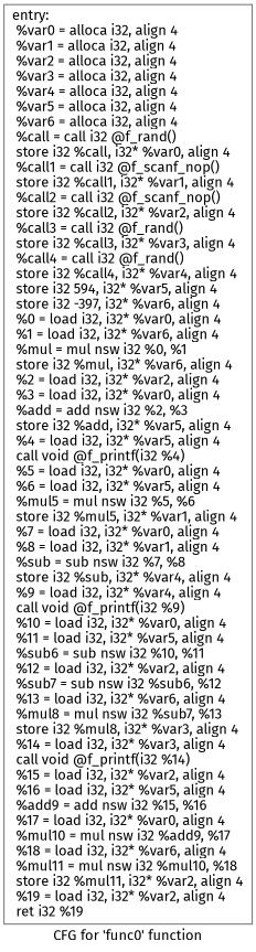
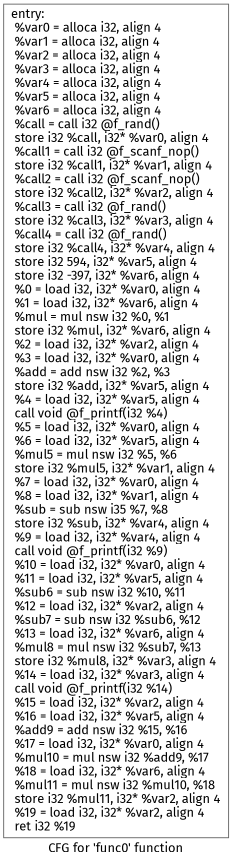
  digraph {
    label="CFG for 'func0' function"
    fontname="Fira Sans"
-   n1 [label="{entry:\l  %var0 = alloca i32, align 4\l  %var1 = alloca i32, align 4\l  %var2 = alloca i32, align 4\l  %var3 = alloca i32, align 4\l  %var4 = alloca i32, align 4\l  %var5 = alloca i32, align 4\l  %var6 = alloca i32, align 4\l  %call = call i32 @f_rand()\l  store i32 %call, i32* %var0, align 4\l  %call1 = call i32 @f_scanf_nop()\l  store i32 %call1, i32* %var1, align 4\l  %call2 = call i32 @f_scanf_nop()\l  store i32 %call2, i32* %var2, align 4\l  %call3 = call i32 @f_rand()\l  store i32 %call3, i32* %var3, align 4\l  %call4 = call i32 @f_rand()\l  store i32 %call4, i32* %var4, align 4\l  store i32 594, i32* %var5, align 4\l  store i32 -397, i32* %var6, align 4\l  %0 = load i32, i32* %var0, align 4\l  %1 = load i32, i32* %var6, align 4\l  %mul = mul nsw i32 %0, %1\l  store i32 %mul, i32* %var6, align 4\l  %2 = load i32, i32* %var2, align 4\l  %3 = load i32, i32* %var0, align 4\l  %add = add nsw i32 %2, %3\l  store i32 %add, i32* %var5, align 4\l  %4 = load i32, i32* %var5, align 4\l  call void @f_printf(i32 %4)\l  %5 = load i32, i32* %var0, align 4\l  %6 = load i32, i32* %var5, align 4\l  %mul5 = mul nsw i32 %5, %6\l  store i32 %mul5, i32* %var1, align 4\l  %7 = load i32, i32* %var0, align 4\l  %8 = load i32, i32* %var1, align 4\l  %sub = sub nsw i32 %7, %8\l  store i32 %sub, i32* %var4, align 4\l  %9 = load i32, i32* %var4, align 4\l  call void @f_printf(i32 %9)\l  %10 = load i32, i32* %var0, align 4\l  %11 = load i32, i32* %var5, align 4\l  %sub6 = sub nsw i32 %10, %11\l  %12 = load i32, i32* %var2, align 4\l  %sub7 = sub nsw i32 %sub6, %12\l  %13 = load i32, i32* %var6, align 4\l  %mul8 = mul nsw i32 %sub7, %13\l  store i32 %mul8, i32* %var3, align 4\l  %14 = load i32, i32* %var3, align 4\l  call void @f_printf(i32 %14)\l  %15 = load i32, i32* %var2, align 4\l  %16 = load i32, i32* %var5, align 4\l  %add9 = add nsw i32 %15, %16\l  %17 = load i32, i32* %var0, align 4\l  %mul10 = mul nsw i32 %add9, %17\l  %18 = load i32, i32* %var6, align 4\l  %mul11 = mul nsw i32 %mul10, %18\l  store i32 %mul11, i32* %var2, align 4\l  %19 = load i32, i32* %var2, align 4\l  ret i32 %19\l}" shape=record color=gray40 fontname="Fira Sans"]
+   n1 [label="{entry:\l  %var0 = alloca i32, align 4\l  %var1 = alloca i32, align 4\l  %var2 = alloca i32, align 4\l  %var3 = alloca i32, align 4\l  %var4 = alloca i32, align 4\l  %var5 = alloca i32, align 4\l  %var6 = alloca i32, align 4\l  %call = call i32 @f_rand()\l  store i32 %call, i32* %var0, align 4\l  %call1 = call i32 @f_scanf_nop()\l  store i32 %call1, i32* %var1, align 4\l  %call2 = call i32 @f_scanf_nop()\l  store i32 %call2, i32* %var2, align 4\l  %call3 = call i32 @f_rand()\l  store i32 %call3, i32* %var3, align 4\l  %call4 = call i32 @f_rand()\l  store i32 %call4, i32* %var4, align 4\l  store i32 594, i32* %var5, align 4\l  store i32 -397, i32* %var6, align 4\l  %0 = load i32, i32* %var0, align 4\l  %1 = load i32, i32* %var6, align 4\l  %mul = mul nsw i32 %0, %1\l  store i32 %mul, i32* %var6, align 4\l  %2 = load i32, i32* %var2, align 4\l  %3 = load i32, i32* %var0, align 4\l  %add = add nsw i32 %2, %3\l  store i32 %add, i32* %var5, align 4\l  %4 = load i32, i32* %var5, align 4\l  call void @f_printf(i32 %4)\l  %5 = load i32, i32* %var0, align 4\l  %6 = load i32, i32* %var5, align 4\l  %mul5 = mul nsw i32 %5, %6\l  store i32 %mul5, i32* %var1, align 4\l  %7 = load i32, i32* %var0, align 4\l  %8 = load i32, i32* %var1, align 4\l  %sub = sub nsw i35 %7, %8\l  store i32 %sub, i32* %var4, align 4\l  %9 = load i32, i32* %var4, align 4\l  call void @f_printf(i32 %9)\l  %10 = load i32, i32* %var0, align 4\l  %11 = load i32, i32* %var5, align 4\l  %sub6 = sub nsw i32 %10, %11\l  %12 = load i32, i32* %var2, align 4\l  %sub7 = sub nsw i32 %sub6, %12\l  %13 = load i32, i32* %var6, align 4\l  %mul8 = mul nsw i32 %sub7, %13\l  store i32 %mul8, i32* %var3, align 4\l  %14 = load i32, i32* %var3, align 4\l  call void @f_printf(i32 %14)\l  %15 = load i32, i32* %var2, align 4\l  %16 = load i32, i32* %var5, align 4\l  %add9 = add nsw i32 %15, %16\l  %17 = load i32, i32* %var0, align 4\l  %mul10 = mul nsw i32 %add9, %17\l  %18 = load i32, i32* %var6, align 4\l  %mul11 = mul nsw i32 %mul10, %18\l  store i32 %mul11, i32* %var2, align 4\l  %19 = load i32, i32* %var2, align 4\l  ret i32 %19\l}" shape=record color=gray40 fontname="Fira Sans"]
  }
